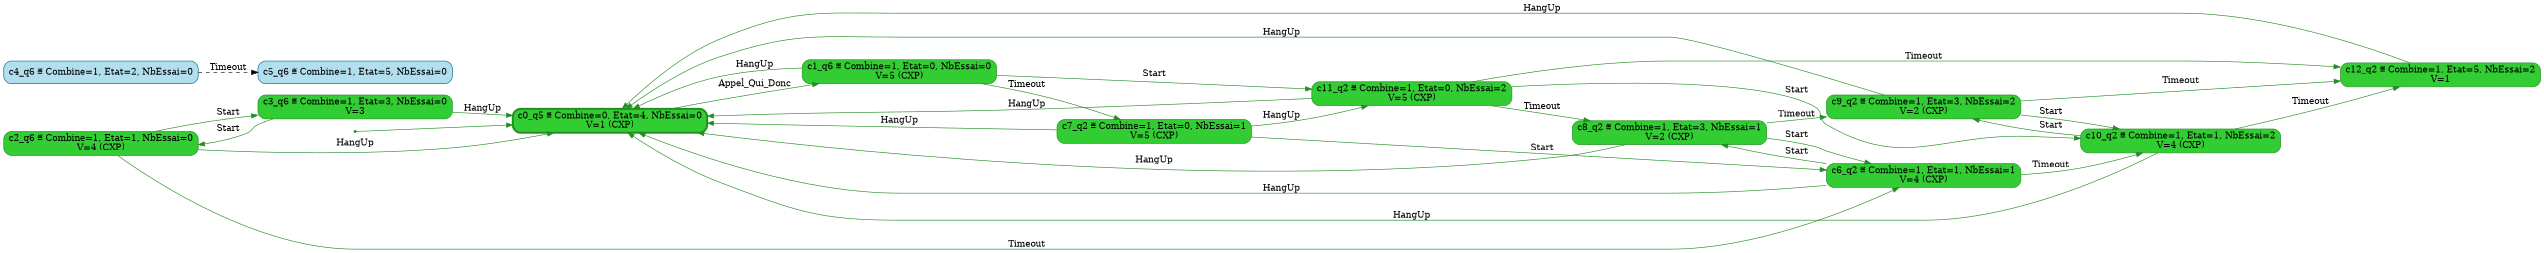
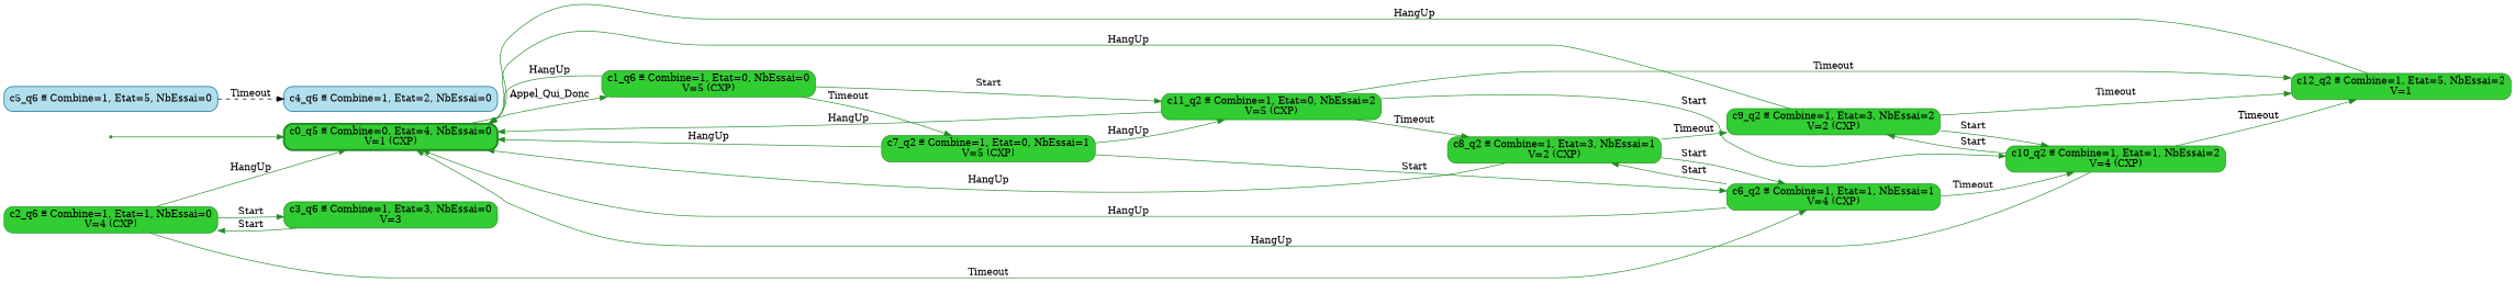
  digraph {
    rankdir=LR
    node [color=forestgreen shape=box fillcolor=limegreen style="rounded, filled"]
    edge [color=forestgreen]
    __invisible__ [shape=point fillcolor="" style=""]
    n2 [label="c0_q5 ≝ Combine=0, Etat=4, NbEssai=0\nV=1 (CXP)" penwidth=3]
    n3 [label="c1_q6 ≝ Combine=1, Etat=0, NbEssai=0\nV=5 (CXP)"]
    n4 [label="c7_q2 ≝ Combine=1, Etat=0, NbEssai=1\nV=5 (CXP)"]
    n5 [label="c11_q2 ≝ Combine=1, Etat=0, NbEssai=2\nV=5 (CXP)"]
    n6 [label="c2_q6 ≝ Combine=1, Etat=1, NbEssai=0\nV=4 (CXP)"]
    n7 [label="c6_q2 ≝ Combine=1, Etat=1, NbEssai=1\nV=4 (CXP)"]
    n8 [label="c3_q6 ≝ Combine=1, Etat=3, NbEssai=0\nV=3"]
    n9 [label="c8_q2 ≝ Combine=1, Etat=3, NbEssai=1\nV=2 (CXP)"]
    n10 [label="c10_q2 ≝ Combine=1, Etat=1, NbEssai=2\nV=4 (CXP)"]
    n11 [label="c9_q2 ≝ Combine=1, Etat=3, NbEssai=2\nV=2 (CXP)"]
    n12 [label="c12_q2 ≝ Combine=1, Etat=5, NbEssai=2\nV=1"]
    n13 [color=deepskyblue4 fillcolor=lightblue2 label="c4_q6 ≝ Combine=1, Etat=2, NbEssai=0"]
    n14 [color=deepskyblue4 fillcolor=lightblue2 label="c5_q6 ≝ Combine=1, Etat=5, NbEssai=0"]
    __invisible__ -> n2
    n2 -> n3 [label=Appel_Qui_Donc]
    n3 -> n2 [label=HangUp]
    n3 -> n4 [label=Timeout]
    n3 -> n5 [label=Start]
    n4 -> n2 [label=HangUp]
    n4 -> n5 [label=HangUp]
    n4 -> n7 [label=Start]
    n5 -> n2 [label=HangUp]
    n5 -> n9 [label=Timeout]
    n5 -> n10 [label=Start]
    n5 -> n12 [label=Timeout]
    n6 -> n2 [label=HangUp]
    n6 -> n7 [label=Timeout]
    n6 -> n8 [label=Start]
    n7 -> n2 [label=HangUp]
    n7 -> n9 [label=Start]
    n7 -> n10 [label=Timeout]
-   n8 -> n2 [label=HangUp]
    n8 -> n6 [label=Start]
    n9 -> n2 [label=HangUp]
    n9 -> n7 [label=Start]
    n9 -> n11 [label=Timeout]
    n10 -> n2 [label=HangUp]
    n10 -> n11 [label=Start]
    n10 -> n12 [label=Timeout]
    n11 -> n2 [label=HangUp]
    n11 -> n10 [label=Start]
    n11 -> n12 [label=Timeout]
    n12 -> n2 [label=HangUp]
-   n13 -> n14 [color=black label=Timeout style=dashed]
+   n14 -> n13 [color=black label=Timeout style=dashed]
  }
